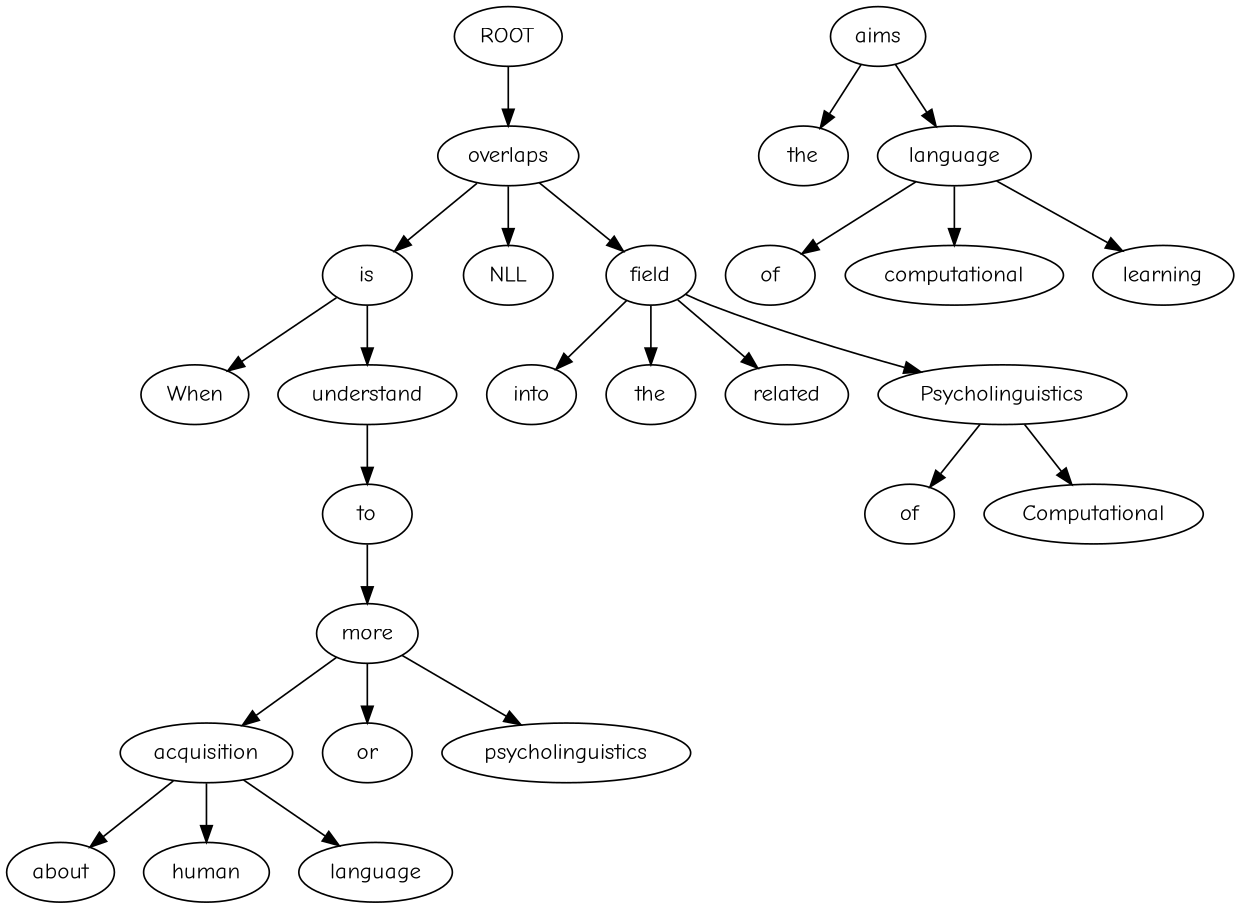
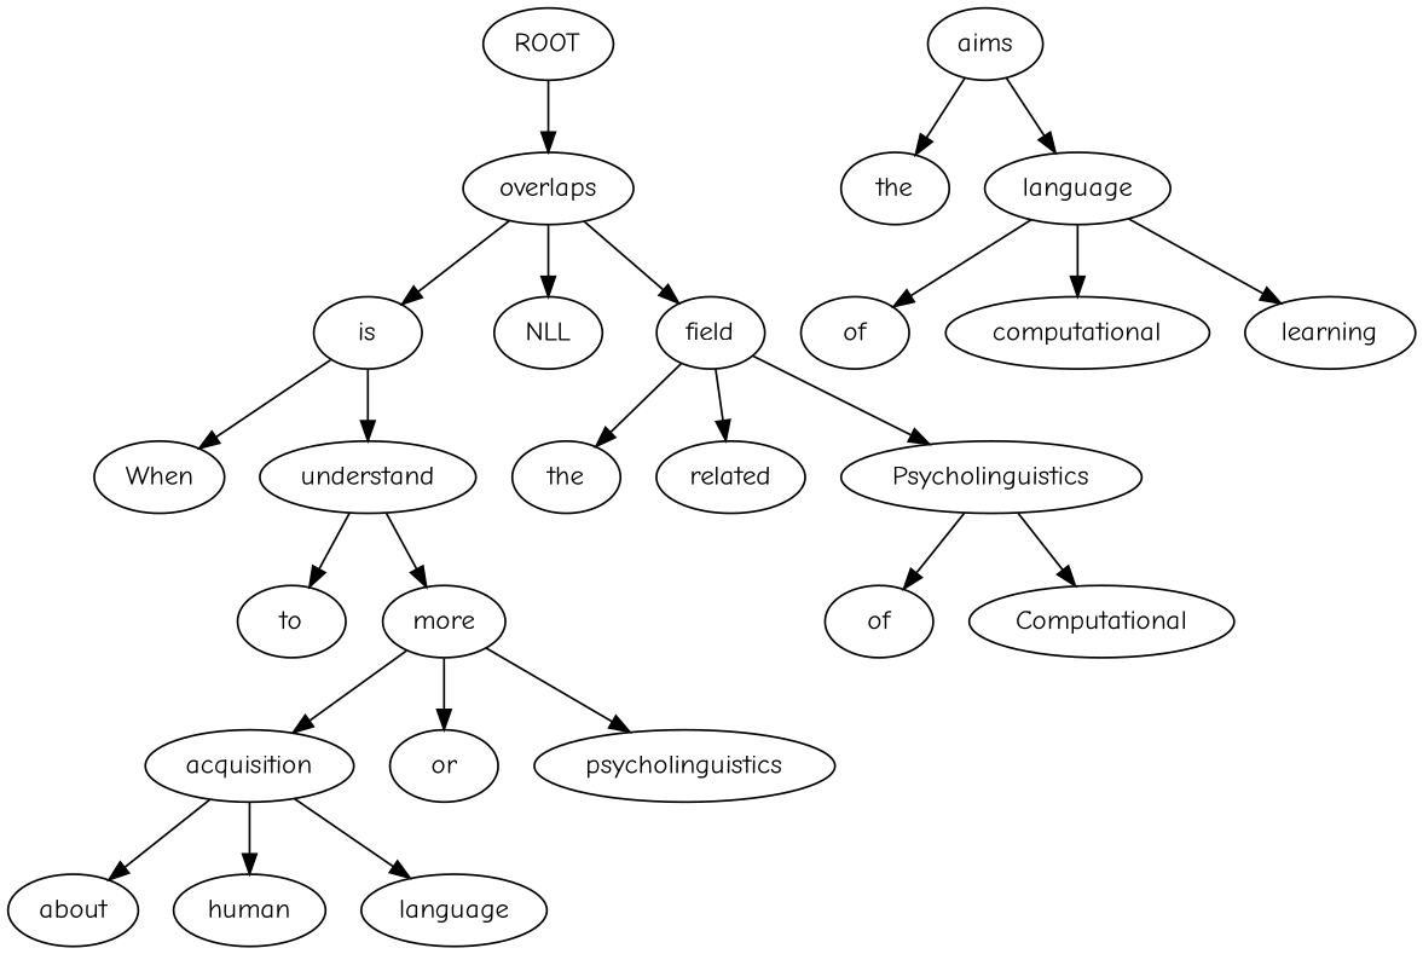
  digraph {
    fontname="Comic Neue"
    node [fontname="Comic Neue"]
    edge [fontname="Comic Neue"]
    n1 [label=ROOT]
    n2 [label=overlaps]
    n3 [label=is]
    n4 [label=NLL]
    n5 [label=field]
    n6 [label=When]
    n7 [label=the]
    n8 [label=aims]
    n9 [label=language]
    n10 [label=of]
    n11 [label=computational]
    n12 [label=learning]
    n13 [label=understand]
    n14 [label=to]
    n15 [label=more]
    n16 [label=acquisition]
    n17 [label=or]
    n18 [label=psycholinguistics]
    n19 [label=about]
    n20 [label=human]
    n21 [label=language]
-   n22 [label=into]
    n23 [label=the]
    n24 [label=related]
    n25 [label=Psycholinguistics]
    n26 [label=of]
    n27 [label=Computational]
    n1 -> n2
    n2 -> n3
    n2 -> n4
    n2 -> n5
    n3 -> n6
    n3 -> n13
-   n5 -> n22
    n5 -> n23
    n5 -> n24
    n5 -> n25
    n8 -> n7
    n8 -> n9
    n9 -> n10
    n9 -> n11
    n9 -> n12
    n13 -> n14
-   n14 -> n15
+   n13 -> n15
    n15 -> n16
    n15 -> n17
    n15 -> n18
    n16 -> n19
    n16 -> n20
    n16 -> n21
    n25 -> n26
    n25 -> n27
  }
